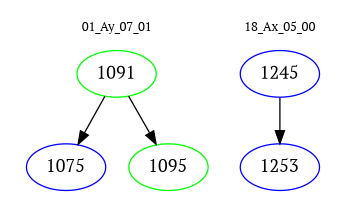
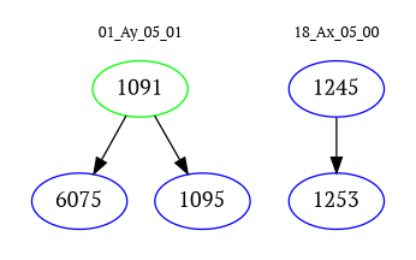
  digraph {
    fontname="PT Serif"
    node [color=blue fontname="PT Serif"]
    edge [color=black fontname="PT Serif"]
    n1 [color=green label=1091]
-   n2 [label=1075]
-   n3 [color=green label=1095]
+   n2 [label=6075]
+   n3 [label=1095]
    n4 [label=1245]
    n5 [label=1253]
    subgraph cluster_1 {
      color=white
      fontsize=10
-     label="01_Ay_07_01"
+     label="01_Ay_05_01"
      n1
      n2
      n3
    }
    subgraph cluster_2 {
      color=white
      fontsize=10
      label="18_Ax_05_00"
      n4
      n5
    }
    n1 -> n2
    n1 -> n3
    n4 -> n5
  }
